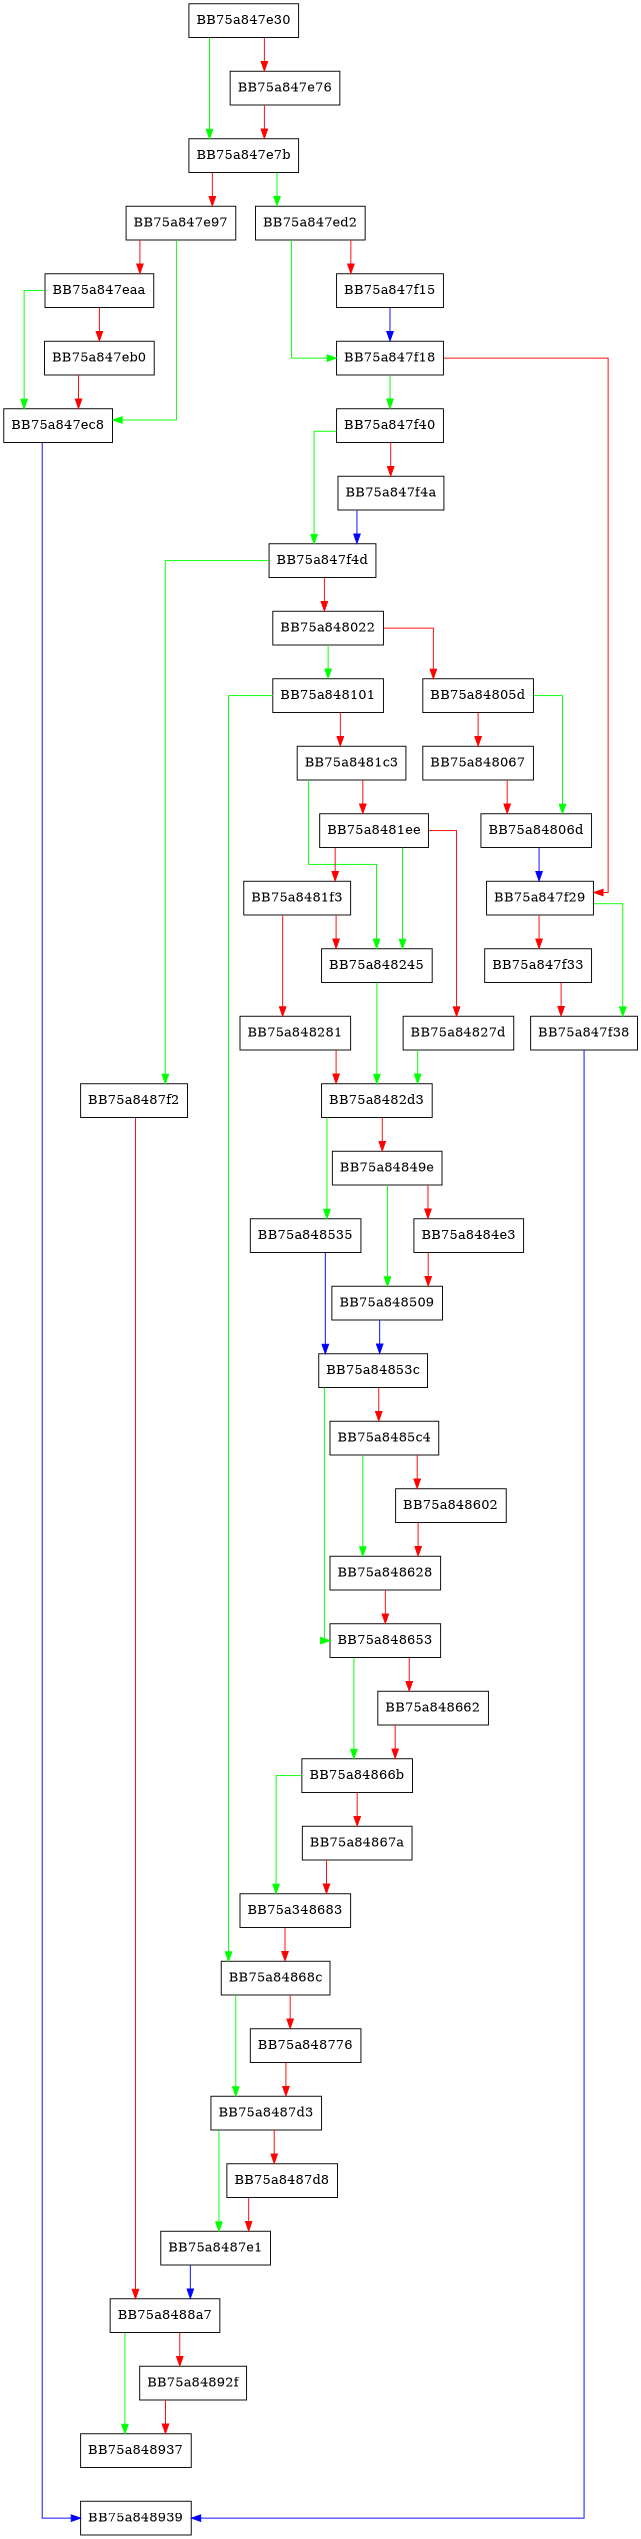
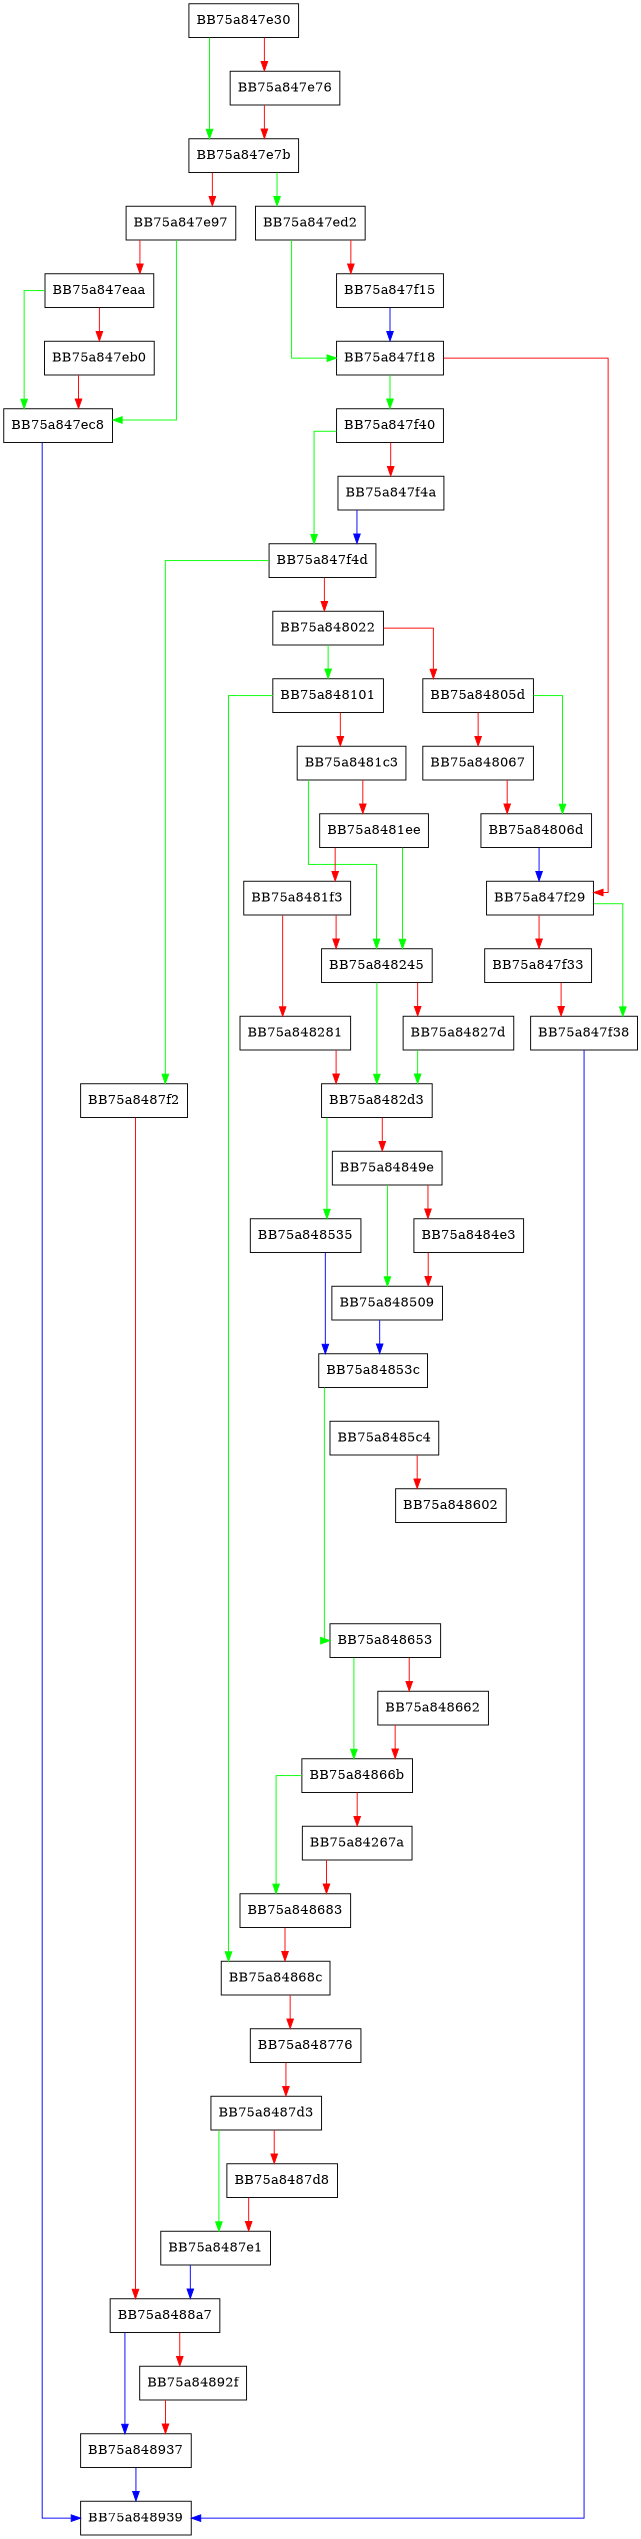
  digraph {
    splines=ortho
    node [shape=box]
    edge [color=red]
    BB75a847e30
    BB75a847e7b
    BB75a847e76
    BB75a847ed2
    BB75a847e97
    BB75a847f18
    BB75a847f15
    BB75a847ec8
    BB75a847eaa
    BB75a847f40
    BB75a847f29
    BB75a848939
    BB75a847eb0
    BB75a847f4d
    BB75a847f4a
    BB75a847f38
    BB75a847f33
    BB75a8487f2
    BB75a848022
    BB75a8488a7
    BB75a848101
    BB75a84805d
    BB75a848937
    BB75a84892f
    BB75a84868c
    BB75a8481c3
    BB75a84806d
    BB75a848067
    BB75a8487d3
    BB75a848776
    BB75a848245
    BB75a8481ee
    BB75a8487e1
    BB75a8487d8
    BB75a8482d3
    BB75a84827d
    BB75a8481f3
    BB75a848535
    BB75a84849e
    BB75a848281
    BB75a84853c
    BB75a848509
    BB75a8484e3
    BB75a848653
    BB75a8485c4
    BB75a84866b
    BB75a848662
-   BB75a848628
    BB75a848602
-   BB75a848683 [label=BB75a348683]
-   BB75a84867a
+   BB75a848683
+   BB75a84867a [label=BB75a84267a]
    BB75a847e30 -> BB75a847e7b [color=green]
    BB75a847e30 -> BB75a847e76
    BB75a847e7b -> BB75a847ed2 [color=green]
    BB75a847e7b -> BB75a847e97
    BB75a847e76 -> BB75a847e7b
    BB75a847ed2 -> BB75a847f18 [color=green]
    BB75a847ed2 -> BB75a847f15
    BB75a847e97 -> BB75a847ec8 [color=green]
    BB75a847e97 -> BB75a847eaa
    BB75a847f18 -> BB75a847f40 [color=green]
    BB75a847f18 -> BB75a847f29
    BB75a847f15 -> BB75a847f18 [color=blue]
    BB75a847ec8 -> BB75a848939 [color=blue]
    BB75a847eaa -> BB75a847ec8 [color=green]
    BB75a847eaa -> BB75a847eb0
    BB75a847f40 -> BB75a847f4d [color=green]
    BB75a847f40 -> BB75a847f4a
    BB75a847f29 -> BB75a847f38 [color=green]
    BB75a847f29 -> BB75a847f33
    BB75a847eb0 -> BB75a847ec8
    BB75a847f4d -> BB75a8487f2 [color=green]
    BB75a847f4d -> BB75a848022
    BB75a847f4a -> BB75a847f4d [color=blue]
    BB75a847f38 -> BB75a848939 [color=blue]
    BB75a847f33 -> BB75a847f38
    BB75a8487f2 -> BB75a8488a7
    BB75a848022 -> BB75a848101 [color=green]
    BB75a848022 -> BB75a84805d
-   BB75a8488a7 -> BB75a848937 [color=green]
+   BB75a8488a7 -> BB75a848937 [color=blue]
    BB75a8488a7 -> BB75a84892f
    BB75a848101 -> BB75a84868c [color=green]
    BB75a848101 -> BB75a8481c3
    BB75a84805d -> BB75a84806d [color=green]
    BB75a84805d -> BB75a848067
+   BB75a848937 -> BB75a848939 [color=blue]
    BB75a84892f -> BB75a848937
-   BB75a84868c -> BB75a8487d3 [color=green]
    BB75a84868c -> BB75a848776
    BB75a8481c3 -> BB75a848245 [color=green]
    BB75a8481c3 -> BB75a8481ee
    BB75a84806d -> BB75a847f29 [color=blue]
    BB75a848067 -> BB75a84806d
    BB75a8487d3 -> BB75a8487e1 [color=green]
    BB75a8487d3 -> BB75a8487d8
    BB75a848776 -> BB75a8487d3
    BB75a848245 -> BB75a8482d3 [color=green]
-   BB75a8481ee -> BB75a84827d
+   BB75a848245 -> BB75a84827d
    BB75a8481ee -> BB75a848245 [color=green]
    BB75a8481ee -> BB75a8481f3
    BB75a8487e1 -> BB75a8488a7 [color=blue]
    BB75a8487d8 -> BB75a8487e1
    BB75a8482d3 -> BB75a848535 [color=green]
    BB75a8482d3 -> BB75a84849e
    BB75a84827d -> BB75a8482d3 [color=green]
    BB75a8481f3 -> BB75a848245
    BB75a8481f3 -> BB75a848281
    BB75a848535 -> BB75a84853c [color=blue]
    BB75a84849e -> BB75a848509 [color=green]
    BB75a84849e -> BB75a8484e3
    BB75a848281 -> BB75a8482d3
    BB75a84853c -> BB75a848653 [color=green]
-   BB75a84853c -> BB75a8485c4
    BB75a848509 -> BB75a84853c [color=blue]
    BB75a8484e3 -> BB75a848509
    BB75a848653 -> BB75a84866b [color=green]
    BB75a848653 -> BB75a848662
-   BB75a8485c4 -> BB75a848628 [color=green]
    BB75a8485c4 -> BB75a848602
    BB75a84866b -> BB75a848683 [color=green]
    BB75a84866b -> BB75a84867a
    BB75a848662 -> BB75a84866b
-   BB75a848628 -> BB75a848653
-   BB75a848602 -> BB75a848628
    BB75a848683 -> BB75a84868c
    BB75a84867a -> BB75a848683
  }
